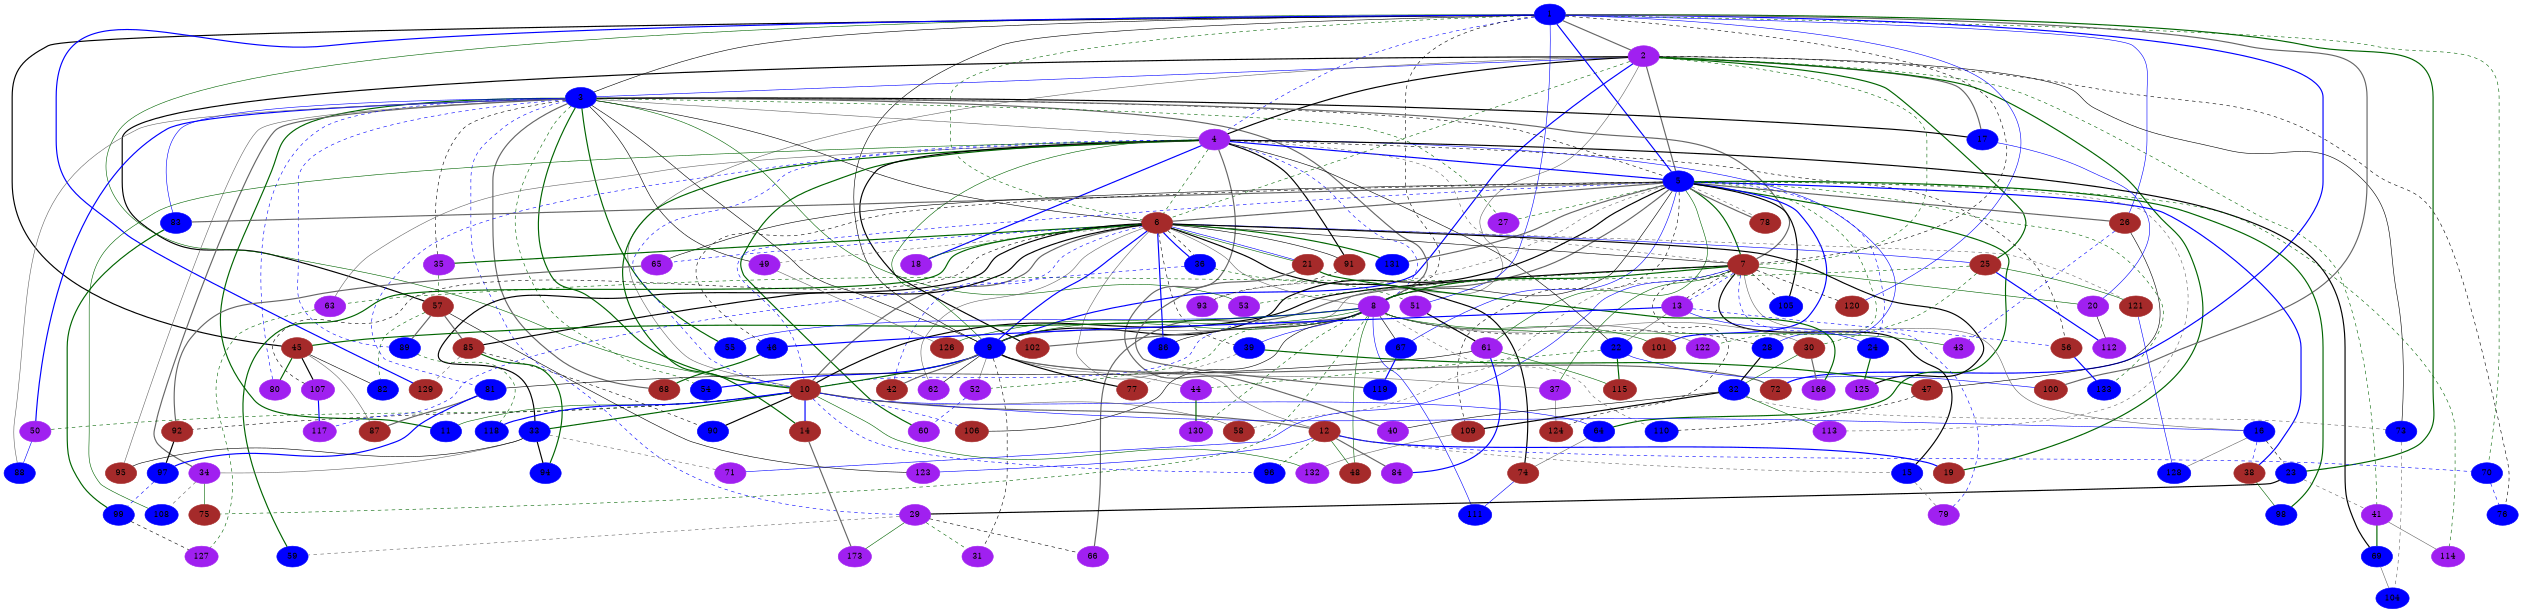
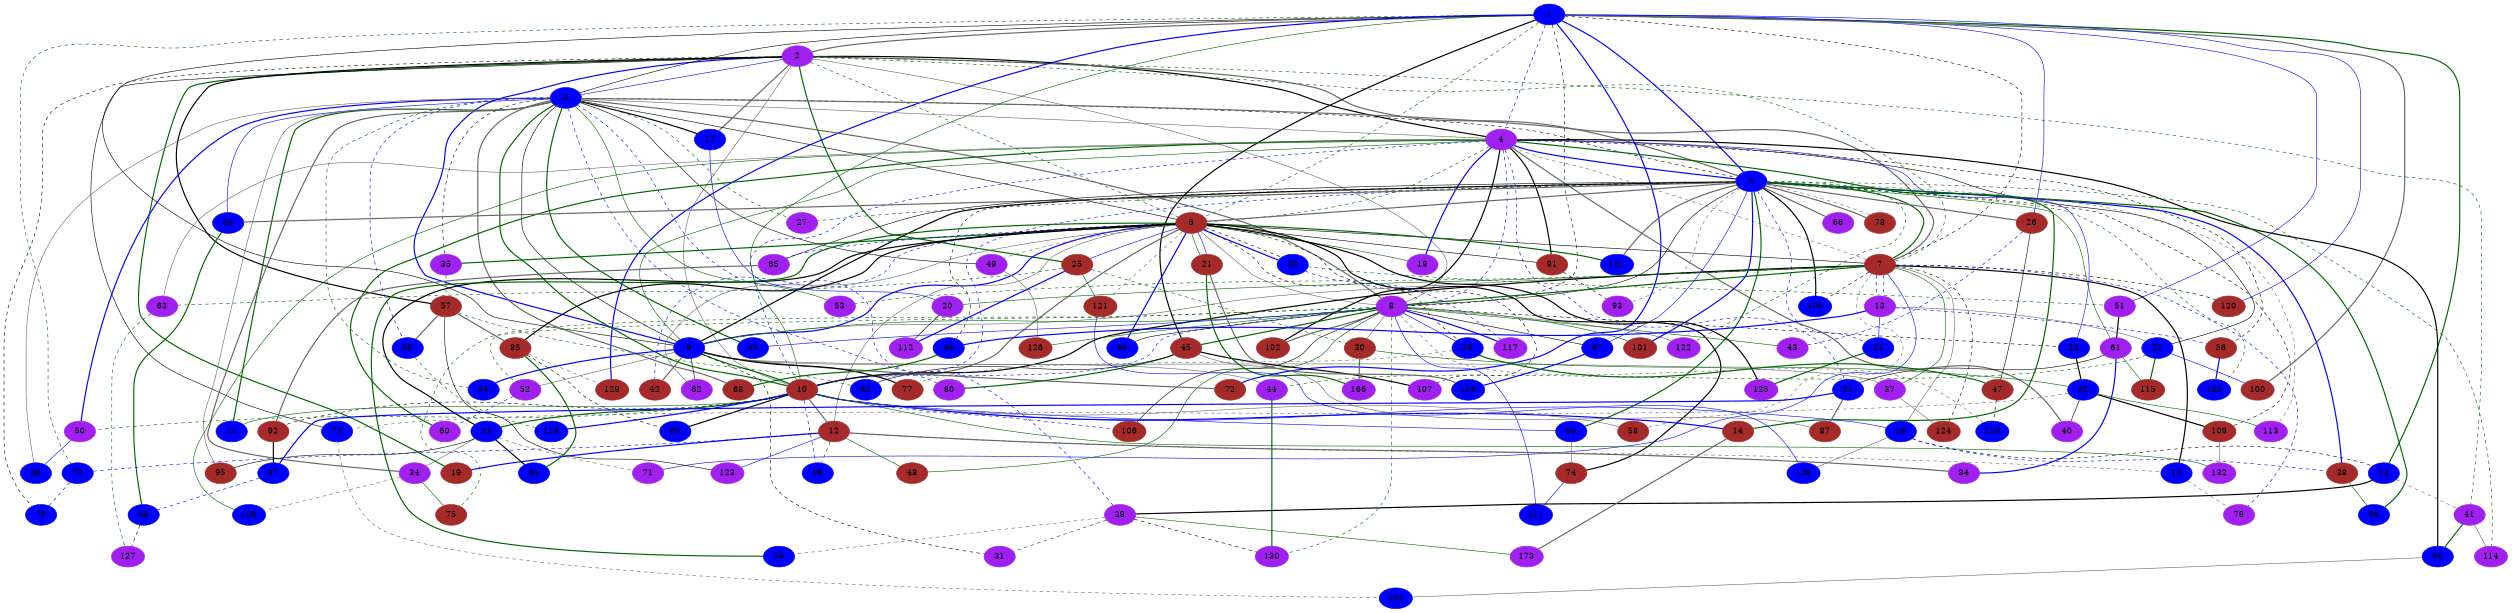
  graph {
    node [color=blue style=filled]
    edge [color=darkgreen style=bold]
    2 [color=purple]
    1
    3
    4 [color=purple]
    5
    6 [color=brown]
    7 [color=brown]
    8 [color=purple]
    9
    10 [color=brown]
    23
    26 [color=brown]
    45 [color=brown]
    51 [color=purple]
    70
    72 [color=brown]
    100 [color=brown]
    120 [color=brown]
    129 [color=brown]
    17
    19 [color=brown]
    25 [color=brown]
    41 [color=purple]
    57 [color=brown]
    73
    76
    11
    27 [color=purple]
    29 [color=purple]
    34 [color=purple]
    35 [color=purple]
    49 [color=purple]
    50 [color=purple]
    53 [color=purple]
    54
    55
    68 [color=brown]
    80 [color=purple]
    83
    88
    89
    95 [color=brown]
    14 [color=brown]
    18 [color=purple]
    22
    28
    40 [color=purple]
    56 [color=brown]
    60 [color=purple]
    63 [color=purple]
    69
    81
    91 [color=brown]
    102 [color=brown]
    108
    24
    38 [color=brown]
    46
    61 [color=purple]
    64
    65 [color=purple]
    66 [color=purple]
    67
    78 [color=brown]
    93 [color=purple]
    98
    101 [color=brown]
    105
    109 [color=brown]
    113 [color=purple]
    114 [color=purple]
    122 [color=purple]
    131
    133
    12 [color=brown]
    21 [color=brown]
    33
    36
    39
    42 [color=brown]
    59
    62 [color=purple]
    74 [color=brown]
    85 [color=brown]
    86
    107 [color=purple]
    121 [color=brown]
    125 [color=purple]
    13 [color=purple]
    15
    16
    20 [color=purple]
    37 [color=purple]
    58 [color=brown]
    71 [color=purple]
    79 [color=purple]
    124 [color=brown]
    30 [color=brown]
    43 [color=purple]
    48 [color=brown]
    52 [color=purple]
    75 [color=brown]
    106 [color=brown]
    110
    111
    117 [color=purple]
    126 [color=brown]
    130 [color=purple]
    31 [color=purple]
    44 [color=purple]
    77 [color=brown]
    90
    92 [color=brown]
    96
    118
    132 [color=purple]
    47 [color=brown]
    82
    87 [color=brown]
    112 [color=purple]
    123 [color=purple]
    104
    n123 [color=purple label=173]
    99
    115 [color=brown]
    32
    127 [color=purple]
    97
    84 [color=purple]
    119
    n131 [color=purple label=166]
    94
    128
    2 -- 3 [color=blue style=solid]
    2 -- 4 [color=black]
    2 -- 5 [color=gray40]
    2 -- 6 [style=dashed]
    2 -- 7 [style=dashed]
    2 -- 8 [color=gray40 style=solid]
    2 -- 9 [color=blue]
    2 -- 10 [color=gray40 style=solid]
    2 -- 17 [color=gray40]
    2 -- 19
    2 -- 25
    2 -- 41 [style=dashed]
    2 -- 57 [color=black]
    2 -- 73 [color=black style=solid]
    2 -- 76 [color=black style=dashed]
    1 -- 2 [color=gray40]
    1 -- 3 [color=black style=solid]
    1 -- 4 [color=blue style=dashed]
    1 -- 5 [color=blue]
    1 -- 6 [style=dashed]
    1 -- 7 [color=black style=dashed]
    1 -- 8 [color=black style=dashed]
    1 -- 9 [color=black style=solid]
    1 -- 10 [style=solid]
    1 -- 23
    1 -- 26 [color=blue style=solid]
    1 -- 45 [color=black]
    1 -- 51 [color=blue style=solid]
    1 -- 70 [style=dashed]
    1 -- 72 [color=blue]
    1 -- 100 [color=gray40]
    1 -- 120 [color=blue style=solid]
    1 -- 129 [color=blue]
    3 -- 4 [color=gray40 style=solid]
    3 -- 5 [color=black style=dashed]
    3 -- 6 [color=black style=solid]
    3 -- 7 [color=gray40]
    3 -- 8 [color=gray40]
    3 -- 9 [color=black style=solid]
    3 -- 10
    3 -- 17 [color=black]
    3 -- 11
    3 -- 27 [style=dashed]
    3 -- 29 [color=blue style=dashed]
    3 -- 34 [color=gray40]
    3 -- 35 [color=black style=dashed]
    3 -- 49 [color=black style=solid]
    3 -- 50 [color=blue]
    3 -- 53 [style=solid]
    3 -- 54 [style=dashed]
    3 -- 55
    3 -- 68 [color=gray40]
    3 -- 80 [color=blue style=dashed]
    3 -- 83 [color=blue style=solid]
    3 -- 88 [color=gray40 style=solid]
    3 -- 89 [color=blue style=dashed]
    3 -- 95 [color=gray40 style=solid]
    4 -- 5 [color=blue]
    4 -- 6 [style=dashed]
    4 -- 7 [color=gray40 style=dashed]
    4 -- 8 [color=blue style=dashed]
    4 -- 9 [style=solid]
    4 -- 10 [color=blue style=dashed]
    4 -- 14
    4 -- 18 [color=blue]
    4 -- 22 [color=black style=solid]
    4 -- 28 [color=blue style=solid]
    4 -- 40 [color=gray40]
    4 -- 56 [color=black style=dashed]
    4 -- 60
    4 -- 63 [color=gray40 style=solid]
    4 -- 69 [color=black]
    4 -- 81 [color=blue style=dashed]
    4 -- 91 [color=black]
    4 -- 102 [color=black]
    4 -- 108 [style=solid]
    5 -- 6 [color=gray40]
    5 -- 7
    5 -- 8 [color=black style=solid]
    5 -- 9 [color=black]
    5 -- 10 [color=blue style=dashed]
    5 -- 26 [color=gray40]
    5 -- 27 [style=dashed]
    5 -- 83 [color=gray40]
    5 -- 24 [color=blue style=dashed]
    5 -- 38 [color=blue]
    5 -- 46 [color=black style=dashed]
    5 -- 61 [style=solid]
    5 -- 64
    5 -- 65 [color=black style=solid]
    5 -- 66 [color=gray40]
    5 -- 67 [color=blue style=solid]
    5 -- 78 [color=gray40]
    5 -- 78 [color=gray40 style=dashed]
    5 -- 93 [color=gray40 style=dashed]
    5 -- 98
    5 -- 101 [color=blue]
    5 -- 105 [color=black]
    5 -- 109 [color=black style=dashed]
    5 -- 113 [color=gray40 style=dashed]
    5 -- 114 [style=dashed]
    5 -- 122 [style=dashed]
    5 -- 131 [color=gray40]
    5 -- 133 [style=dashed]
    6 -- 7 [color=black style=solid]
    6 -- 8 [color=gray40 style=solid]
    6 -- 9 [color=blue]
    6 -- 10 [color=gray40]
    6 -- 25 [color=blue style=solid]
    6 -- 35
    6 -- 49 [color=gray40 style=dashed]
    6 -- 18 [style=solid]
    6 -- 91 [color=black style=solid]
    6 -- 65 [color=blue style=dashed]
    6 -- 131
    6 -- 12 [color=gray40 style=solid]
    6 -- 21 [style=solid]
    6 -- 21 [color=blue style=solid]
    6 -- 33 [color=black]
    6 -- 36 [color=blue]
    6 -- 36 [color=black style=dashed]
    6 -- 39 [color=black style=dashed]
    6 -- 42 [color=blue style=dashed]
    6 -- 59
    6 -- 62 [color=gray40 style=solid]
    6 -- 74 [color=black]
    6 -- 85 [color=black]
    6 -- 86 [color=blue]
    6 -- 107 [color=black style=dashed]
    6 -- 121 [color=gray40 style=dashed]
    6 -- 125 [color=black]
    7 -- 8
    7 -- 9 [color=gray40 style=solid]
    7 -- 10 [color=black]
    7 -- 120 [color=black style=dashed]
    7 -- 53 [style=dashed]
    7 -- 105 [color=black style=dashed]
    7 -- 13 [color=black style=dashed]
    7 -- 13 [color=blue style=dashed]
    7 -- 15 [color=black]
    7 -- 16 [color=gray40 style=solid]
    7 -- 20 [style=solid]
    7 -- 37 [style=solid]
    7 -- 58 [color=gray40 style=dashed]
    7 -- 71 [color=blue style=solid]
    7 -- 79 [color=blue style=dashed]
    7 -- 124 [color=black style=dashed]
    8 -- 9 [style=solid]
    8 -- 10 [color=blue style=dashed]
    8 -- 45
    8 -- 55 [color=blue style=solid]
    8 -- 28 [color=black style=dashed]
    8 -- 102 [color=gray40]
    8 -- 67 [color=black style=solid]
    8 -- 101 [style=solid]
    8 -- 122 [color=gray40 style=solid]
    8 -- 39 [color=blue style=solid]
    8 -- 86 [color=black style=solid]
    8 -- 30 [color=gray40 style=solid]
    8 -- 43 [style=solid]
    8 -- 48 [style=solid]
    8 -- 52 [style=dashed]
    8 -- 75 [style=dashed]
    8 -- 106 [color=black style=solid]
    8 -- 110 [color=gray40 style=dashed]
    8 -- 111 [color=blue style=solid]
-   107 -- 117 [color=blue]
+   8 -- 117 [color=blue]
    8 -- 126 [style=solid]
    8 -- 130 [style=dashed]
    9 -- 10
    9 -- 72 [color=gray40]
    9 -- 54 [color=blue]
    9 -- 42 [color=gray40]
    9 -- 62 [color=black style=solid]
    9 -- 37 [color=gray40 style=solid]
    9 -- 52 [color=gray40 style=solid]
    9 -- 31 [color=black style=dashed]
    9 -- 44 [color=gray40 style=solid]
    9 -- 77 [color=black]
    10 -- 11 [style=solid]
    10 -- 50 [style=dashed]
    10 -- 14 [color=blue]
    10 -- 64 [color=blue style=solid]
    10 -- 12 [color=gray40]
    10 -- 33
    10 -- 16 [color=blue style=solid]
    10 -- 58 [color=gray40 style=solid]
    10 -- 106 [color=blue style=dashed]
    10 -- 90 [color=black]
    10 -- 92 [color=black style=dashed]
    10 -- 96 [color=blue style=dashed]
    10 -- 118 [color=blue]
    10 -- 132 [style=solid]
    23 -- 41 [color=gray40 style=dashed]
    23 -- 29 [color=black]
    26 -- 43 [color=blue style=dashed]
    26 -- 47 [color=black style=solid]
    45 -- 80
    45 -- 107 [color=black]
    45 -- 82 [color=black style=solid]
    45 -- 87 [color=gray40 style=solid]
    51 -- 61 [color=black]
    70 -- 76 [color=blue style=dashed]
    17 -- 20 [color=blue style=solid]
    25 -- 63 [style=dashed]
    25 -- 121 [style=solid]
    25 -- 30 [style=dashed]
    25 -- 112 [color=blue]
    41 -- 69
    41 -- 114 [color=gray40 style=solid]
    57 -- 89 [color=gray40]
    57 -- 85 [color=gray40]
    57 -- 82 [style=dashed]
    57 -- 123 [color=black style=solid]
    73 -- 104 [color=gray40 style=dashed]
-   29 -- 66 [color=black style=dashed]
+   29 -- 130 [color=black style=dashed]
    29 -- 59 [color=gray40 style=dashed]
    29 -- 31 [style=dashed]
    29 -- n123 [style=solid]
    34 -- 108 [color=gray40 style=dashed]
    34 -- 75 [style=solid]
    35 -- 57 [style=dashed]
    49 -- 126 [color=gray40 style=solid]
    50 -- 88 [color=blue style=solid]
    83 -- 99
    89 -- 118 [style=dashed]
    14 -- n123 [color=gray40]
    22 -- 100 [color=blue style=solid]
    22 -- 44 [style=dashed]
    22 -- 115
    28 -- 32 [color=black]
    56 -- 133 [color=blue]
    63 -- 127 [style=dashed]
    69 -- 104 [color=gray40 style=solid]
    81 -- 87 [color=gray40]
    81 -- 97 [color=blue]
    91 -- 93 [color=black style=dashed]
    24 -- 125
    38 -- 98 [style=solid]
    46 -- 68
    61 -- 81 [color=black style=solid]
    61 -- 115 [style=solid]
    61 -- 84 [color=blue]
    64 -- 74 [color=gray40 style=solid]
    65 -- 92 [color=gray40]
    67 -- 119 [color=blue]
    109 -- 132 [color=gray40 style=solid]
    12 -- 70 [color=blue style=dashed]
    12 -- 19 [color=blue]
    12 -- 15 [color=gray40 style=dashed]
    12 -- 48 [style=solid]
    12 -- 96 [style=dashed]
    12 -- 123 [color=blue style=solid]
    12 -- 84 [color=gray40]
    21 -- 119 [color=gray40]
    21 -- n131
    33 -- 34 [color=gray40 style=solid]
    33 -- 95 [color=black style=solid]
    33 -- 71 [color=gray40 style=dashed]
    33 -- 94 [color=black]
    36 -- 51 [style=dashed]
    36 -- 117 [color=blue style=dashed]
    39 -- 77 [color=gray40 style=dashed]
    39 -- 47
    74 -- 111 [color=blue style=solid]
    85 -- 129 [color=gray40 style=dashed]
    85 -- 90 [color=black style=dashed]
    85 -- 94
    121 -- 128 [color=blue style=solid]
    13 -- 22 [color=gray40 style=solid]
    13 -- 56 [color=blue style=dashed]
    13 -- 24 [color=blue style=solid]
    13 -- 46 [color=blue]
    15 -- 79 [color=gray40 style=dashed]
    16 -- 23 [color=black style=dashed]
    16 -- 38 [color=blue style=dashed]
    16 -- 128 [color=gray40 style=solid]
    20 -- 112 [color=black style=solid]
    37 -- 124 [color=gray40 style=solid]
    30 -- 32 [style=solid]
    30 -- n131 [color=gray40]
    52 -- 60 [color=blue style=dashed]
    44 -- 130
    92 -- 97 [color=black]
    47 -- 110 [color=black style=dashed]
    99 -- 127 [color=black style=dashed]
    32 -- 73 [color=gray40 style=dashed]
    32 -- 40 [color=black style=solid]
    32 -- 109 [color=black]
    32 -- 113 [style=solid]
    97 -- 99 [color=blue style=dashed]
  }
